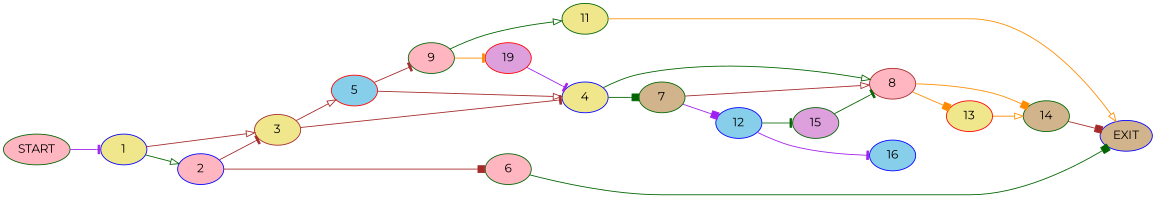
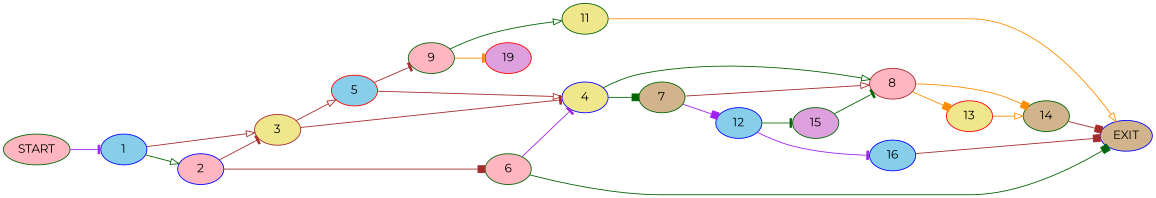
  digraph {
    fontname=Montserrat
    rankdir=LR
    node [color=darkgreen fillcolor=lightpink fontname=Montserrat style=filled]
    edge [arrowhead=tee color=brown fontname=Montserrat]
    n1 [label=START]
-   1 [color=blue fillcolor=khaki]
+   1 [color=blue fillcolor=skyblue]
    2 [color=blue]
    3 [color=brown fillcolor=khaki]
    n5 [color=blue fillcolor=tan label=EXIT]
    6
    4 [color=blue fillcolor=khaki]
    5 [color=red fillcolor=skyblue]
    7 [fillcolor=tan]
    8 [color=brown]
    9
    12 [color=blue fillcolor=skyblue]
    13 [color=red fillcolor=khaki]
    14 [fillcolor=tan]
    n15 [color=red fillcolor=plum label=19]
    11 [fillcolor=khaki]
    15 [fillcolor=plum]
    16 [color=blue fillcolor=skyblue]
    n1 -> 1 [color=purple]
    1 -> 2 [arrowhead=onormal color=darkgreen]
    1 -> 3 [arrowhead=onormal]
    2 -> 3
    2 -> 6 [arrowhead=box]
    3 -> 4
    3 -> 5 [arrowhead=onormal]
    6 -> n5 [arrowhead=box color=darkgreen]
    4 -> 7 [arrowhead=box color=darkgreen]
    4 -> 8 [arrowhead=onormal color=darkgreen]
    5 -> 4 [arrowhead=onormal]
    5 -> 9
    7 -> 8 [arrowhead=onormal]
    7 -> 12 [arrowhead=box color=purple]
    8 -> 13 [arrowhead=box color=darkorange]
    8 -> 14 [arrowhead=box color=darkorange]
    9 -> n15 [color=darkorange]
    9 -> 11 [arrowhead=onormal color=darkgreen]
    12 -> 15 [color=darkgreen]
    12 -> 16 [color=purple]
    13 -> 14 [arrowhead=onormal color=darkorange]
    14 -> n5 [arrowhead=box]
-   n15 -> 4 [color=purple]
+   6 -> 4 [color=purple]
    11 -> n5 [arrowhead=onormal color=darkorange]
    15 -> 8 [color=darkgreen]
+   16 -> n5 [arrowhead=box]
  }
